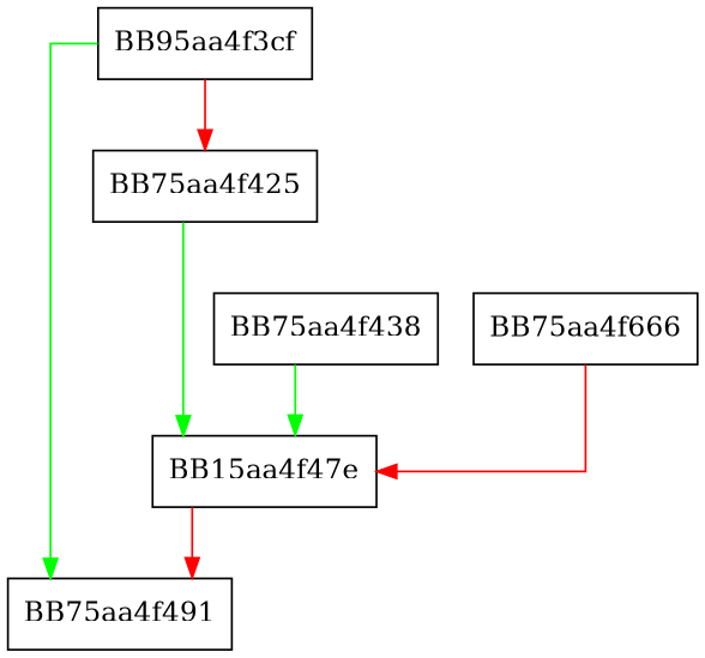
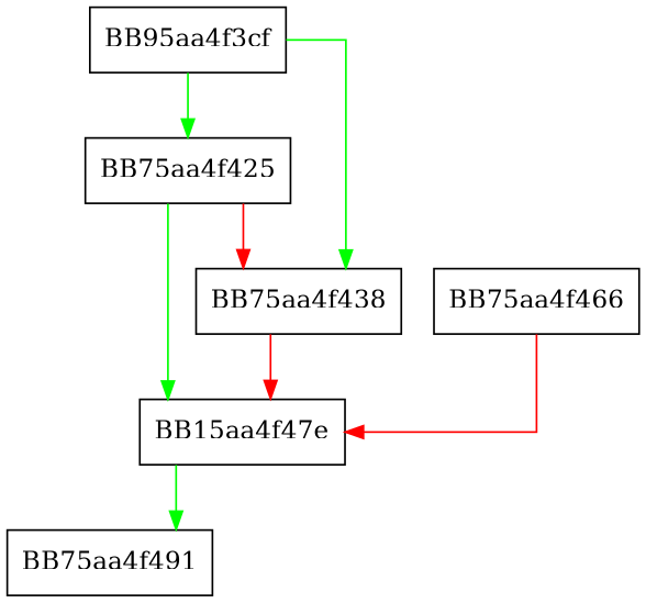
  digraph {
    splines=ortho
    node [shape=box]
    edge [color=red]
    n1 [label=BB95aa4f3cf]
    BB75aa4f491
    BB75aa4f425
    n4 [label=BB15aa4f47e]
    BB75aa4f438
-   BB75aa4f466 [label=BB75aa4f666]
-   n1 -> BB75aa4f491 [color=green]
-   n1 -> BB75aa4f425
+   BB75aa4f466
+   n1 -> BB75aa4f438 [color=green]
+   n1 -> BB75aa4f425 [color=green]
    BB75aa4f425 -> n4 [color=green]
-   n4 -> BB75aa4f491
-   BB75aa4f438 -> n4 [color=green]
+   BB75aa4f425 -> BB75aa4f438
+   n4 -> BB75aa4f491 [color=green]
+   BB75aa4f438 -> n4
    BB75aa4f466 -> n4
  }
